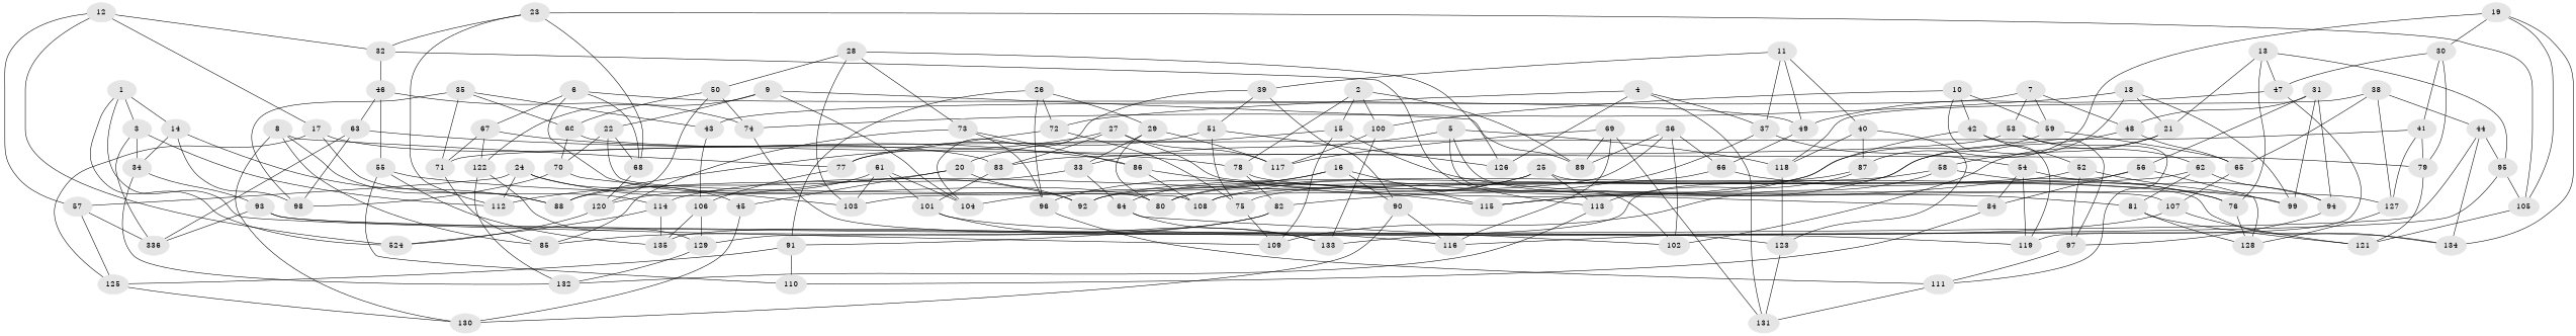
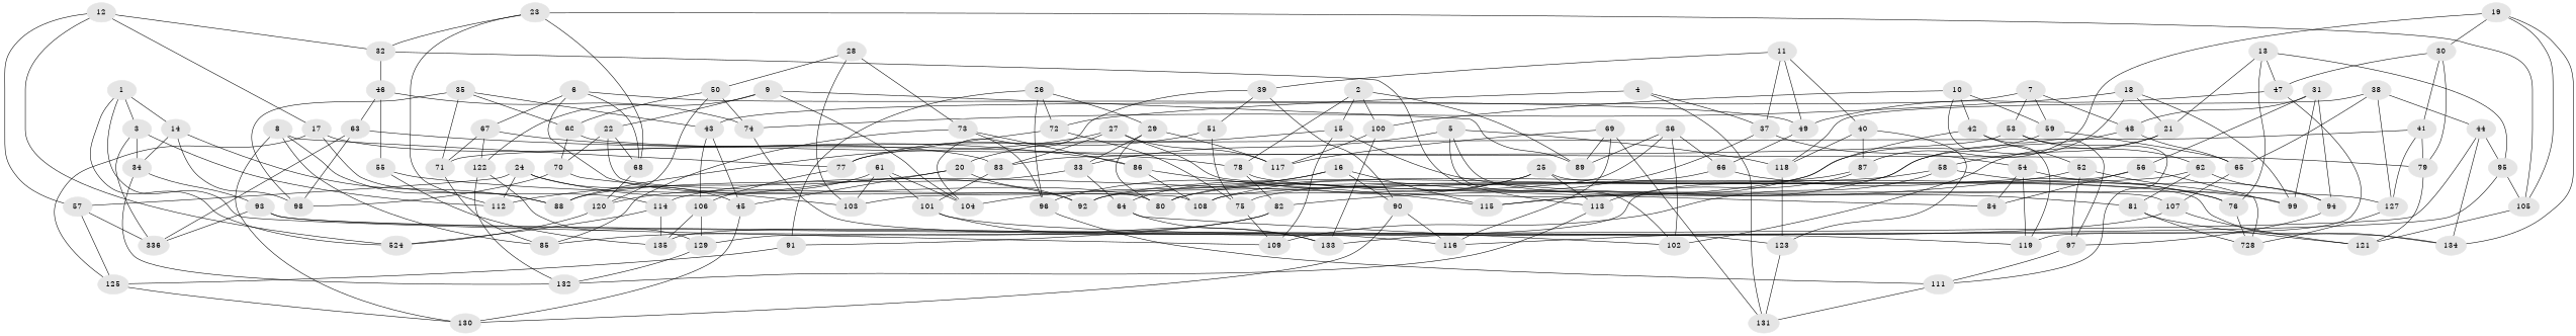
  graph {
    node [color=gray90 style=filled]
    1
    3
    14
    109
    n5 [label=524]
    34
    112
    n8 [label=336]
    88
    98
    2
    15
    78
    89
    100
    20
    81
    127
    82
    117
    133
    93
    132
    4
    37
    72
-   126
    131
    108
    54
    77
    75
    5
    33
    102
    107
    118
    64
    116
    121
    123
    6
    49
    67
    68
    80
    66
    122
    71
    86
    120
    7
    43
    48
    53
    59
    45
    106
    115
    65
    83
    62
    111
    114
    8
    85
    130
    9
    22
    104
    70
    129
    10
    42
    119
    52
    97
    11
    39
    40
    90
    51
    87
    12
    17
    32
    57
    125
    113
    46
    13
    21
    47
    76
    95
    58
-   128
+   128 [label=728]
    105
    92
    16
    101
    135
    18
    74
    99
    19
    30
    134
    41
    79
    103
    23
    24
    25
    96
    26
    29
    91
-   110
    27
    84
    28
    50
    73
    60
    31
    56
    94
    55
    63
    35
    36
    38
    44
    61
    69
    1 -- 3
    1 -- 14
    1 -- 109
    1 -- n5
    3 -- 34
    3 -- 112
    3 -- n8
    14 -- 34
    14 -- 88
    14 -- 98
    34 -- 93
    34 -- 132
    2 -- 15
    2 -- 78
    2 -- 89
    2 -- 100
    15 -- 109
    15 -- 20
    15 -- 81
    78 -- 127
    78 -- 82
    100 -- 117
    100 -- 133
    20 -- 112
    20 -- 45
    20 -- 92
    81 -- 121
    81 -- 128
    127 -- 128
    82 -- 85
    82 -- 91
    93 -- n8
    93 -- 123
    93 -- 119
    4 -- 37
    4 -- 72
-   4 -- 126
    4 -- 131
    37 -- 108
    37 -- 54
    72 -- 77
    72 -- 75
    54 -- 119
    54 -- 84
    54 -- 94
    77 -- 106
    75 -- 109
    5 -- 33
    5 -- 102
    5 -- 107
    5 -- 118
    33 -- 88
    33 -- 64
    107 -- 116
    107 -- 121
    118 -- 123
    64 -- 133
    64 -- 102
    123 -- 131
    6 -- 49
    6 -- 67
    6 -- 68
    6 -- 80
    49 -- 66
    67 -- 122
    67 -- 71
    67 -- 86
    68 -- 120
    66 -- 75
    66 -- 76
    122 -- 132
    122 -- 129
    71 -- 85
    86 -- 108
    86 -- 115
    120 -- n5
    7 -- 43
    7 -- 48
    7 -- 53
    7 -- 59
+   43 -- 45
    43 -- 106
    48 -- 115
    48 -- 65
    53 -- 83
    53 -- 62
    53 -- 111
    59 -- 65
    59 -- 114
    45 -- 130
    106 -- 129
    106 -- 135
    65 -- 107
    83 -- 101
    62 -- 81
    62 -- 108
    62 -- 94
    111 -- 131
    114 -- n5
    114 -- 135
    8 -- 88
    8 -- 77
    8 -- 85
    8 -- 130
    9 -- 89
    9 -- 122
    9 -- 22
    9 -- 104
    22 -- 108
    22 -- 68
    22 -- 70
    70 -- 98
    70 -- 103
    129 -- 132
    10 -- 100
    10 -- 59
    10 -- 42
    10 -- 119
    42 -- 115
    42 -- 52
    42 -- 97
    52 -- 82
    52 -- 97
    52 -- 99
    97 -- 111
    11 -- 37
    11 -- 49
    11 -- 39
    11 -- 40
    39 -- 104
    39 -- 90
    39 -- 51
    40 -- 118
    40 -- 123
    40 -- 87
    90 -- 116
    90 -- 130
-   51 -- 126
    51 -- 77
    51 -- 75
    87 -- 113
    87 -- 92
    12 -- n5
    12 -- 17
    12 -- 32
    12 -- 57
    17 -- 83
    17 -- 114
    17 -- 125
    32 -- 113
    32 -- 46
    57 -- n8
    57 -- 125
    125 -- 130
    113 -- 132
    46 -- 74
    46 -- 55
    46 -- 63
    13 -- 21
    13 -- 47
    13 -- 76
    13 -- 95
    21 -- 102
    21 -- 58
    47 -- 49
    47 -- 119
    76 -- 128
    95 -- 133
    95 -- 105
    58 -- 109
    58 -- 80
    58 -- 76
    105 -- 121
    16 -- 64
    16 -- 115
    16 -- 104
    16 -- 90
    101 -- 133
    101 -- 134
    18 -- 21
    18 -- 135
    18 -- 74
    18 -- 99
    74 -- 116
    19 -- 87
    19 -- 105
    19 -- 30
    19 -- 134
    30 -- 47
    30 -- 41
    30 -- 79
    41 -- 127
    41 -- 71
    41 -- 79
    79 -- 121
    23 -- 112
    23 -- 68
    23 -- 32
    23 -- 105
    24 -- 112
    24 -- 45
    24 -- 57
    24 -- 92
    25 -- 80
    25 -- 113
    25 -- 134
    25 -- 96
    96 -- 111
    26 -- 72
    26 -- 96
    26 -- 29
    26 -- 91
    29 -- 117
    29 -- 33
    29 -- 80
    91 -- 125
-   91 -- 110
    27 -- 88
    27 -- 117
    27 -- 83
    27 -- 84
-   84 -- 110
-   28 -- 126
    28 -- 103
    28 -- 50
    28 -- 73
    50 -- 120
    50 -- 74
    50 -- 60
    73 -- 86
    73 -- 85
    73 -- 96
    60 -- 70
    60 -- 79
    31 -- 48
    31 -- 99
    31 -- 56
    31 -- 94
    56 -- 128
    56 -- 92
    56 -- 84
    94 -- 97
    55 -- 135
    55 -- 99
-   55 -- 110
    63 -- n8
    63 -- 98
    63 -- 78
    35 -- 98
    35 -- 71
    35 -- 43
    35 -- 60
    36 -- 89
    36 -- 102
    36 -- 66
    36 -- 103
    38 -- 127
    38 -- 118
    38 -- 65
    38 -- 44
    44 -- 129
    44 -- 95
    44 -- 134
    61 -- 120
    61 -- 104
    61 -- 101
    61 -- 103
    69 -- 89
    69 -- 117
    69 -- 131
    69 -- 116
  }
